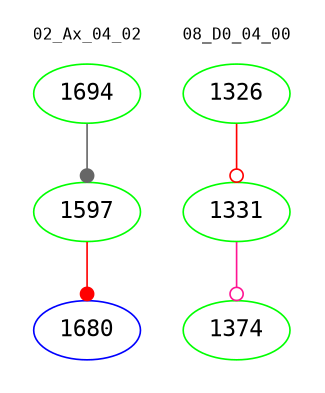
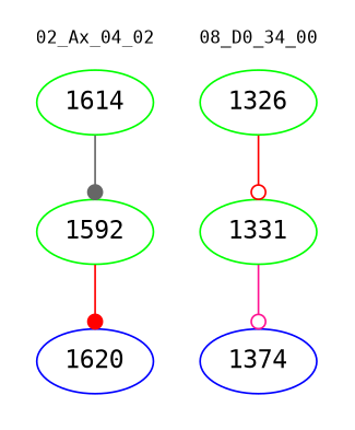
  digraph {
    fontname="DejaVu Sans Mono"
    node [color=green fontname="DejaVu Sans Mono"]
    edge [arrowhead=dot color=red fontname="DejaVu Sans Mono"]
-   n1 [label=1694]
-   n2 [label=1597]
-   n3 [color=blue label=1680]
+   n1 [label=1614]
+   n2 [label=1592]
+   n3 [color=blue label=1620]
    n4 [label=1326]
    n5 [label=1331]
-   n6 [label=1374]
+   n6 [color=blue label=1374]
    subgraph cluster_1 {
      color=white
      fontsize=10
      label="02_Ax_04_02"
      n1
      n2
      n3
    }
    subgraph cluster_2 {
      color=white
      fontsize=10
-     label="08_D0_04_00"
+     label="08_D0_34_00"
      n4
      n5
      n6
    }
    n1 -> n2 [color=gray40]
    n2 -> n3
    n4 -> n5 [arrowhead=odot]
    n5 -> n6 [arrowhead=odot color=deeppink]
  }
